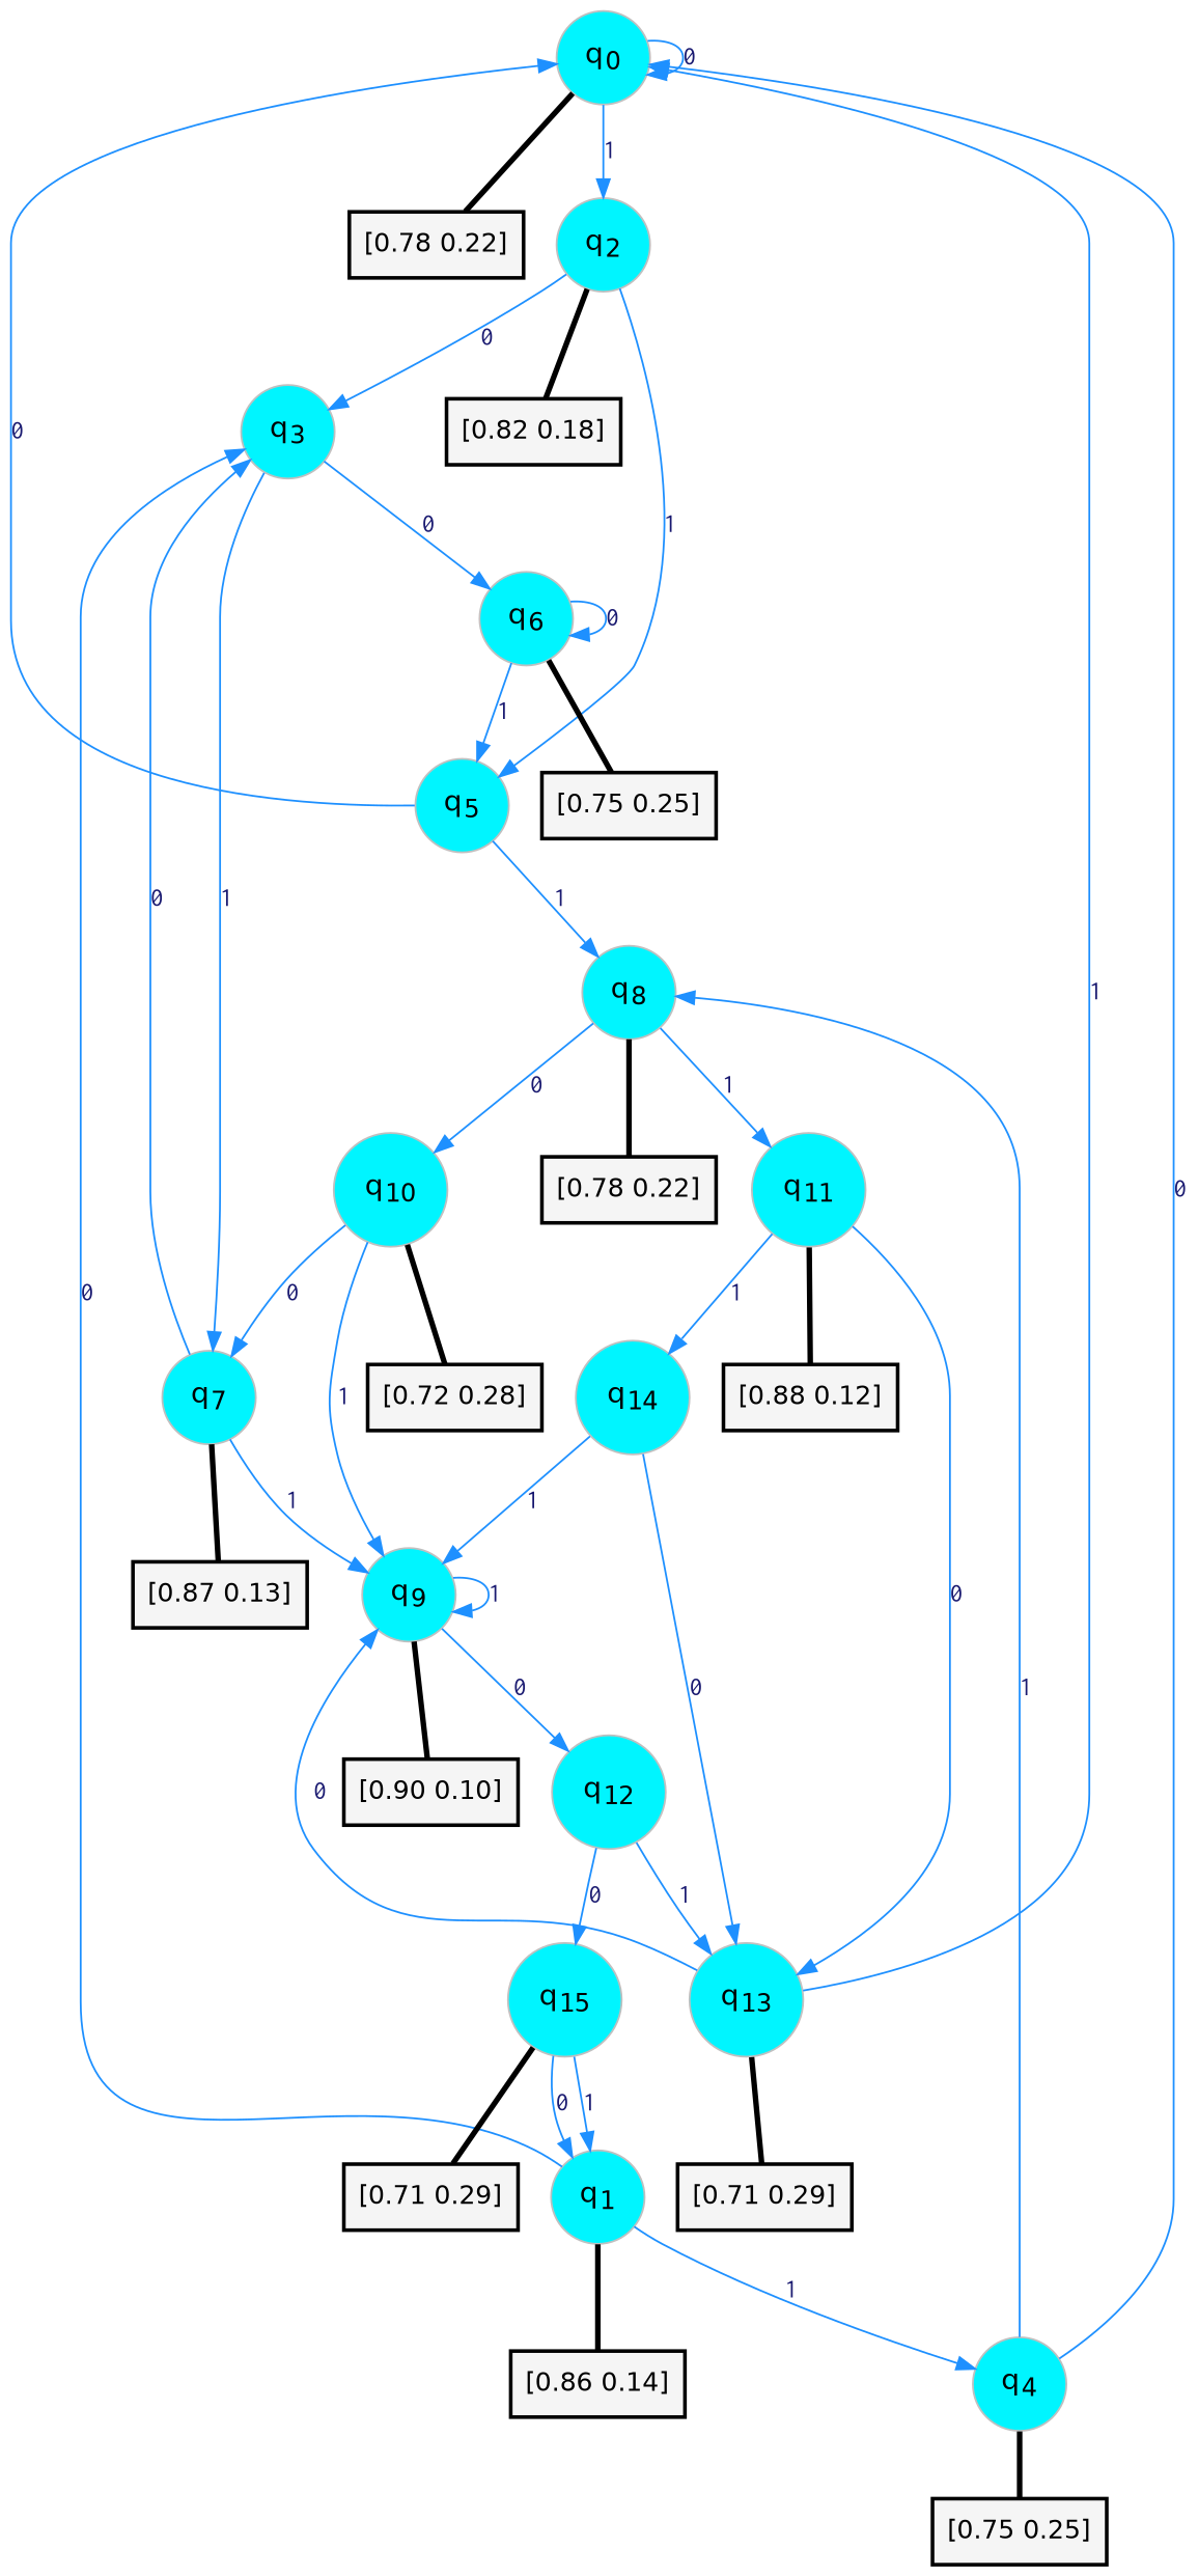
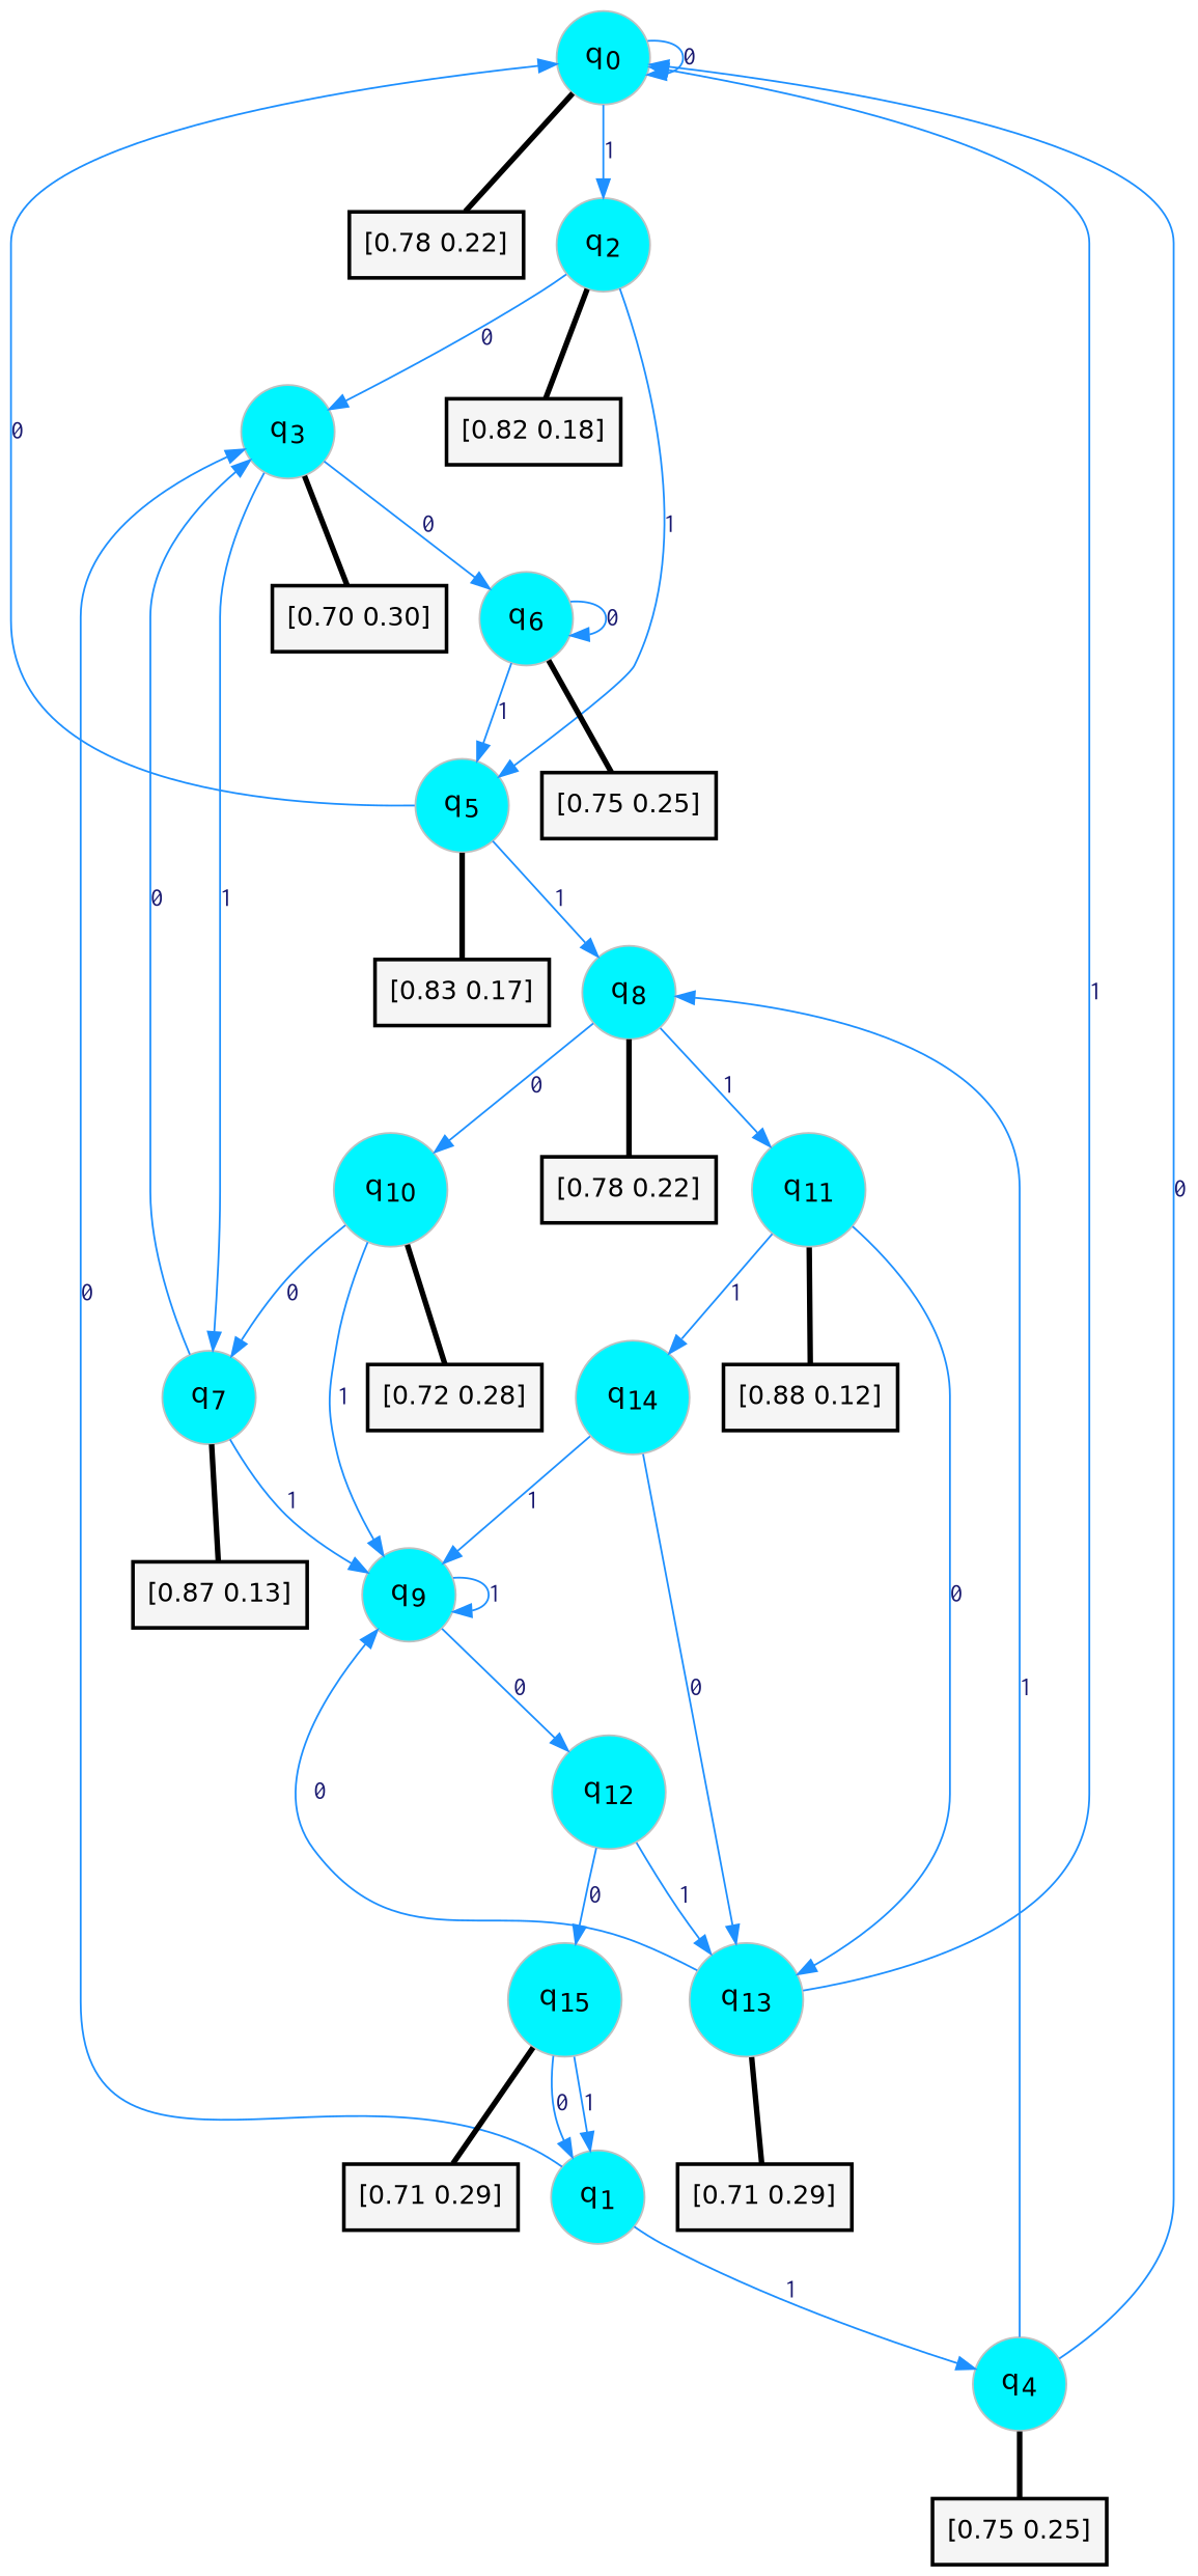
  digraph {
    rankdir=TD
    node [color=gray fillcolor=turquoise1 fontcolor=black fontname=Helvetica fontsize=16 fontweight=bold shape=circle style=filled]
    edge [arrowsize=1 color=dodgerblue1 fontcolor=midnightblue fontname=courier fontweight=bold penwidth=1 style=solid weight=20]
    n1 [label=<q<SUB>0</SUB>>]
    n2 [label=<q<SUB>2</SUB>>]
    n3 [color=black fillcolor=whitesmoke fontsize=14 label="[0.78 0.22]" penwidth=2 shape=box]
    n4 [label=<q<SUB>3</SUB>>]
    n5 [label=<q<SUB>5</SUB>>]
    n6 [color=black fillcolor=whitesmoke fontsize=14 label="[0.82 0.18]" penwidth=2 shape=box]
    n7 [label=<q<SUB>1</SUB>>]
    n8 [label=<q<SUB>4</SUB>>]
-   n9 [color=black fillcolor=whitesmoke fontsize=14 label="[0.86 0.14]" penwidth=2 shape=box]
    n10 [label=<q<SUB>6</SUB>>]
    n11 [label=<q<SUB>7</SUB>>]
+   n12 [color=black fillcolor=whitesmoke fontsize=14 label="[0.70 0.30]" penwidth=2 shape=box]
    n13 [label=<q<SUB>8</SUB>>]
    n14 [color=black fillcolor=whitesmoke fontsize=14 label="[0.75 0.25]" penwidth=2 shape=box]
+   n15 [color=black fillcolor=whitesmoke fontsize=14 label="[0.83 0.17]" penwidth=2 shape=box]
    n16 [color=black fillcolor=whitesmoke fontsize=14 label="[0.75 0.25]" penwidth=2 shape=box]
    n17 [label=<q<SUB>9</SUB>>]
    n18 [color=black fillcolor=whitesmoke fontsize=14 label="[0.87 0.13]" penwidth=2 shape=box]
    n19 [label=<q<SUB>10</SUB>>]
    n20 [label=<q<SUB>11</SUB>>]
    n21 [color=black fillcolor=whitesmoke fontsize=14 label="[0.78 0.22]" penwidth=2 shape=box]
    n22 [label=<q<SUB>12</SUB>>]
-   n23 [color=black fillcolor=whitesmoke fontsize=14 label="[0.90 0.10]" penwidth=2 shape=box]
    n24 [color=black fillcolor=whitesmoke fontsize=14 label="[0.72 0.28]" penwidth=2 shape=box]
    n25 [label=<q<SUB>13</SUB>>]
    n26 [label=<q<SUB>14</SUB>>]
    n27 [color=black fillcolor=whitesmoke fontsize=14 label="[0.88 0.12]" penwidth=2 shape=box]
    n28 [label=<q<SUB>15</SUB>>]
    n29 [color=black fillcolor=whitesmoke fontsize=14 label="[0.71 0.29]" penwidth=2 shape=box]
    n30 [color=black fillcolor=whitesmoke fontsize=14 label="[0.71 0.29]" penwidth=2 shape=box]
    n1 -> n1 [label=0]
    n1 -> n2 [label=1]
    n1 -> n3 [arrowhead=none color=black penwidth=3]
    n2 -> n4 [label=0]
    n2 -> n5 [label=1]
    n2 -> n6 [arrowhead=none color=black penwidth=3]
    n4 -> n10 [label=0]
    n4 -> n11 [label=1]
+   n4 -> n12 [arrowhead=none color=black penwidth=3]
    n5 -> n1 [label=0]
    n5 -> n13 [label=1]
+   n5 -> n15 [arrowhead=none color=black penwidth=3]
    n7 -> n4 [label=0]
    n7 -> n8 [label=1]
-   n7 -> n9 [arrowhead=none color=black penwidth=3]
    n8 -> n1 [label=0]
    n8 -> n13 [label=1]
    n8 -> n14 [arrowhead=none color=black penwidth=3]
    n10 -> n5 [label=1]
    n10 -> n10 [label=0]
    n10 -> n16 [arrowhead=none color=black penwidth=3]
    n11 -> n4 [label=0]
    n11 -> n17 [label=1]
    n11 -> n18 [arrowhead=none color=black penwidth=3]
    n13 -> n19 [label=0]
    n13 -> n20 [label=1]
    n13 -> n21 [arrowhead=none color=black penwidth=3]
    n17 -> n17 [label=1]
    n17 -> n22 [label=0]
-   n17 -> n23 [arrowhead=none color=black penwidth=3]
    n19 -> n11 [label=0]
    n19 -> n17 [label=1]
    n19 -> n24 [arrowhead=none color=black penwidth=3]
    n20 -> n25 [label=0]
    n20 -> n26 [label=1]
    n20 -> n27 [arrowhead=none color=black penwidth=3]
    n22 -> n25 [label=1]
    n22 -> n28 [label=0]
    n25 -> n1 [label=1]
    n25 -> n17 [label=0]
    n25 -> n29 [arrowhead=none color=black penwidth=3]
    n26 -> n17 [label=1]
    n26 -> n25 [label=0]
    n28 -> n7 [label=0]
    n28 -> n7 [label=1]
    n28 -> n30 [arrowhead=none color=black penwidth=3]
  }
